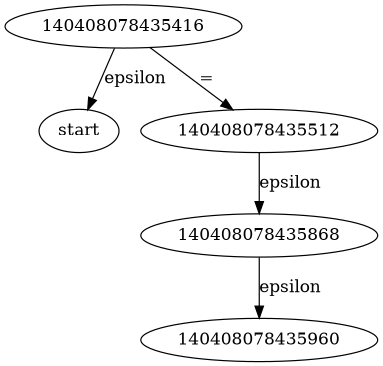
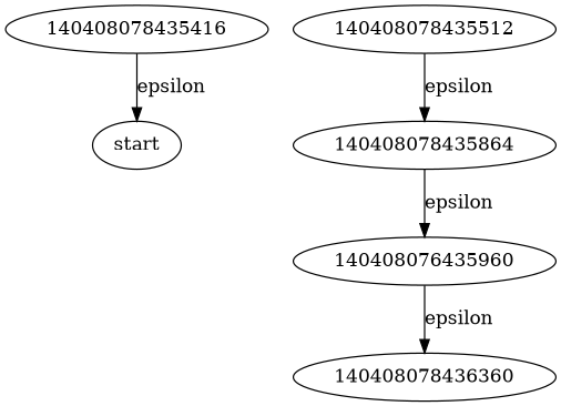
  digraph {
    n1 [label=start]
    140408078435416
    140408078435512
-   140408078435864 [label=140408078435868]
-   140408078435960
+   140408078435864
+   140408078435960 [label=140408076435960]
+   140408078436360
    140408078435416 -> n1 [label=epsilon]
-   140408078435416 -> 140408078435512 [label="="]
    140408078435512 -> 140408078435864 [label=epsilon]
    140408078435864 -> 140408078435960 [label=epsilon]
+   140408078435960 -> 140408078436360 [label=epsilon]
  }
